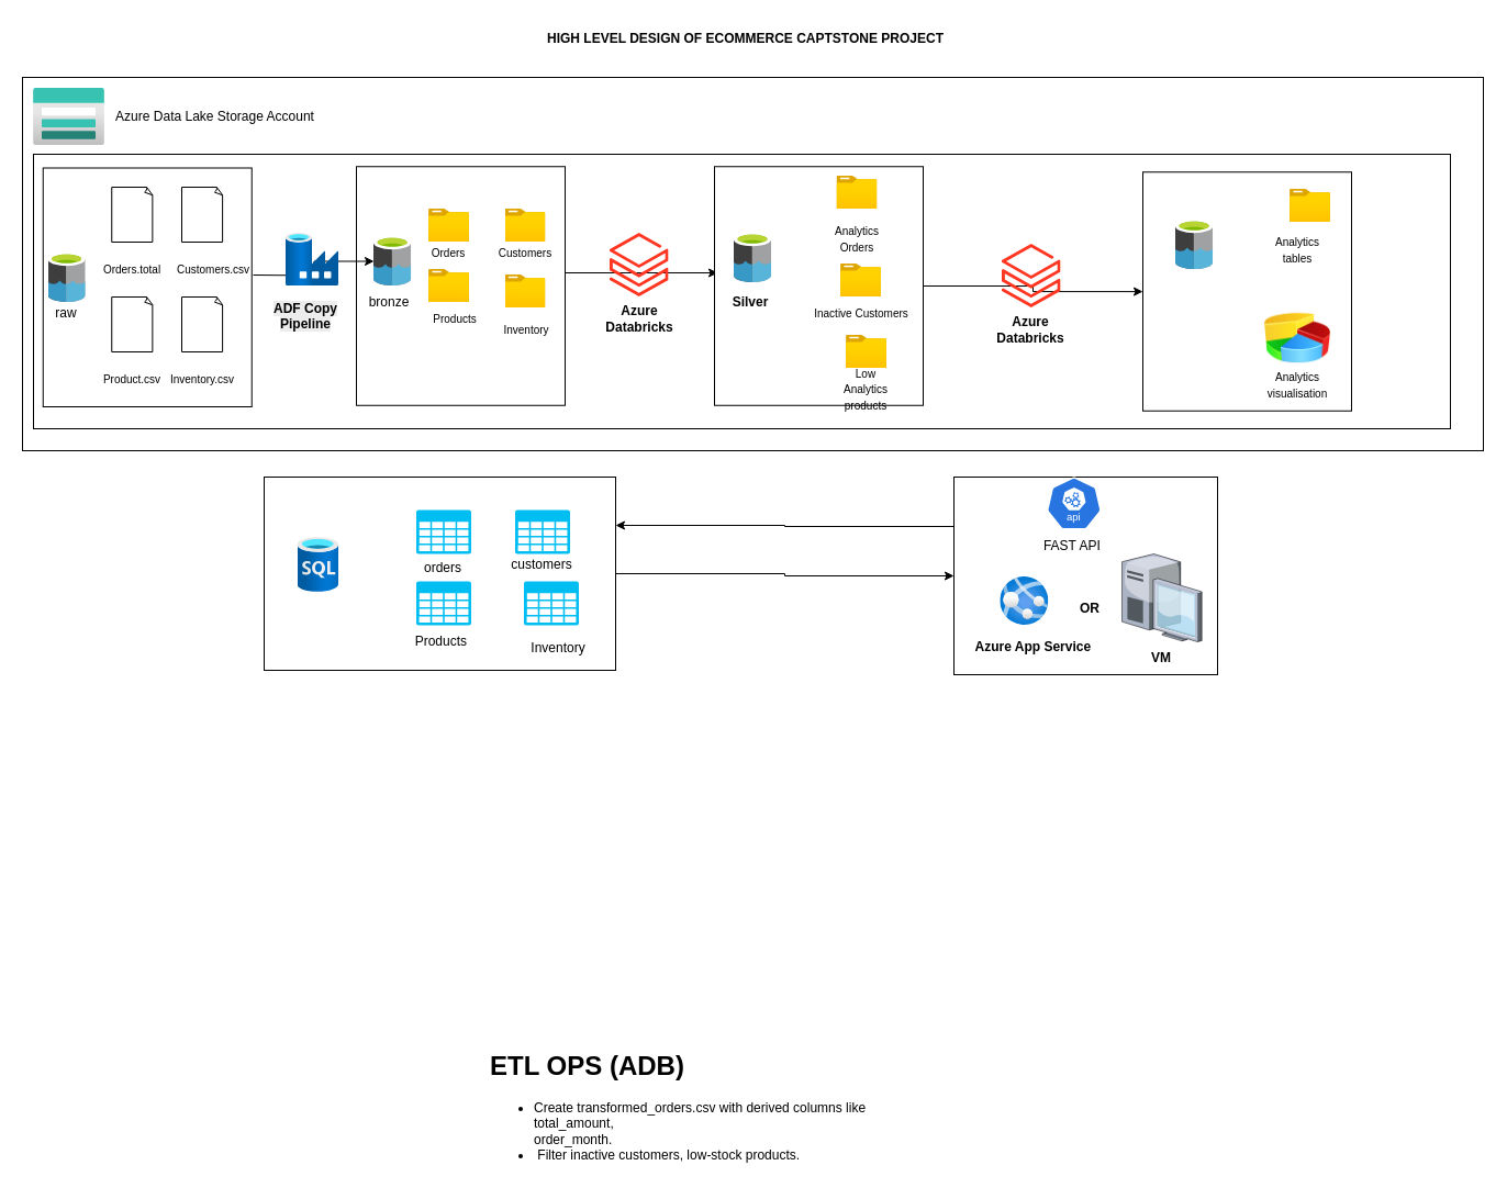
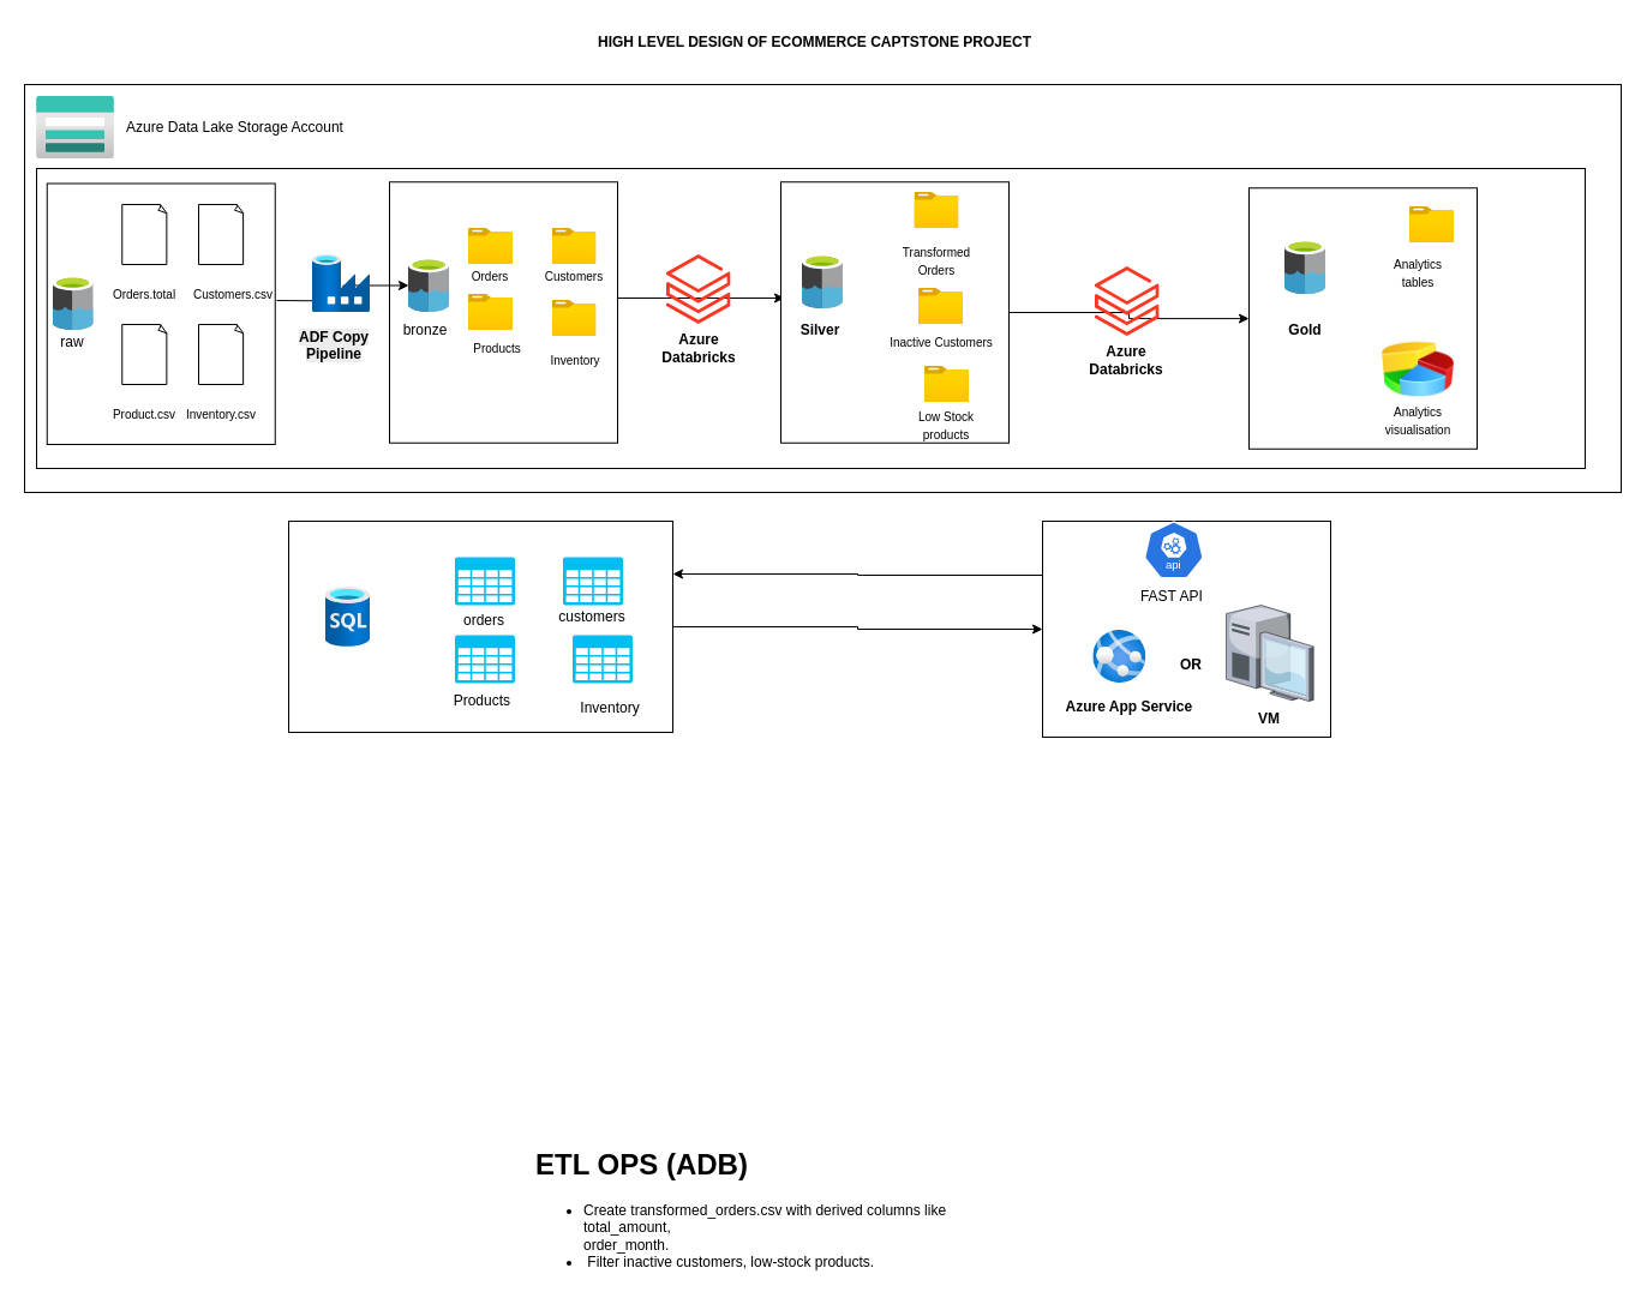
  <mxCell id="0" />
  <mxCell id="1" parent="0" />
  <mxCell id="2" style="edgeStyle=orthogonalEdgeStyle;rounded=0;orthogonalLoop=1;jettySize=auto;html=1;exitX=0;exitY=0.25;exitDx=0;exitDy=0;entryX=1;entryY=0.25;entryDx=0;entryDy=0;" edge="1" parent="1" source="3" target="23"><mxGeometry relative="1" as="geometry" /></mxCell>
  <mxCell id="3" value="" style="rounded=0;whiteSpace=wrap;html=1;" parent="1" vertex="1"><mxGeometry x="868" y="434" width="240" height="180" as="geometry" /></mxCell>
  <mxCell id="4" value="" style="rounded=0;whiteSpace=wrap;html=1;" parent="1" vertex="1"><mxGeometry x="20" y="70" width="1330" height="340" as="geometry" /></mxCell>
  <mxCell id="5" value="" style="image;aspect=fixed;html=1;points=[];align=center;fontSize=12;image=img/lib/azure2/storage/Storage_Accounts.svg;" parent="1" vertex="1"><mxGeometry x="30" y="80" width="65" height="52" as="geometry" /></mxCell>
  <mxCell id="6" value="Azure Data Lake Storage Account" style="text;html=1;align=center;verticalAlign=middle;resizable=0;points=[];autosize=1;strokeColor=none;fillColor=none;" parent="1" vertex="1"><mxGeometry x="95" y="91" width="200" height="30" as="geometry" /></mxCell>
  <mxCell id="7" value="" style="rounded=0;whiteSpace=wrap;html=1;" parent="1" vertex="1"><mxGeometry x="30" y="140" width="1290" height="250" as="geometry" /></mxCell>
  <mxCell id="8" style="edgeStyle=orthogonalEdgeStyle;rounded=0;orthogonalLoop=1;jettySize=auto;html=1;exitX=1;exitY=0.5;exitDx=0;exitDy=0;entryX=0;entryY=0;entryDx=0;entryDy=0;" edge="1" parent="1"><mxGeometry relative="1" as="geometry"><mxPoint x="514" y="248" as="sourcePoint" /><mxPoint x="653" y="248" as="targetPoint" /></mxGeometry></mxCell>
  <mxCell id="9" value="" style="rounded=0;whiteSpace=wrap;html=1;" vertex="1" parent="1"><mxGeometry x="324" y="151.25" width="190" height="217.5" as="geometry" /></mxCell>
  <mxCell id="10" value="" style="rounded=0;whiteSpace=wrap;html=1;" vertex="1" parent="1"><mxGeometry x="38.75" y="152.5" width="190" height="217.5" as="geometry" /></mxCell>
  <mxCell id="11" value="" style="image;sketch=0;aspect=fixed;html=1;points=[];align=center;fontSize=12;image=img/lib/mscae/Data_Lake.svg;" parent="1" vertex="1"><mxGeometry x="43.5" y="230" width="34.2" height="45" as="geometry" /></mxCell>
  <mxCell id="12" value="raw" style="text;html=1;align=center;verticalAlign=middle;whiteSpace=wrap;rounded=0;" parent="1" vertex="1"><mxGeometry x="30" y="270" width="60" height="30" as="geometry" /></mxCell>
  <mxCell id="13" value="" style="whiteSpace=wrap;html=1;shape=mxgraph.basic.document" parent="1" vertex="1"><mxGeometry x="101.25" y="170" width="37.5" height="50" as="geometry" /></mxCell>
  <mxCell id="14" value="&lt;font style=&quot;font-size: 10px;&quot;&gt;Orders.total&lt;/font&gt;" style="text;html=1;align=center;verticalAlign=middle;whiteSpace=wrap;rounded=0;" parent="1" vertex="1"><mxGeometry x="90" y="230" width="60" height="30" as="geometry" /></mxCell>
  <mxCell id="15" value="" style="whiteSpace=wrap;html=1;shape=mxgraph.basic.document" parent="1" vertex="1"><mxGeometry x="165" y="170" width="37.5" height="50" as="geometry" /></mxCell>
  <mxCell id="16" value="" style="whiteSpace=wrap;html=1;shape=mxgraph.basic.document" parent="1" vertex="1"><mxGeometry x="165" y="270" width="37.5" height="50" as="geometry" /></mxCell>
  <mxCell id="17" value="" style="whiteSpace=wrap;html=1;shape=mxgraph.basic.document" parent="1" vertex="1"><mxGeometry x="101.25" y="270" width="37.5" height="50" as="geometry" /></mxCell>
  <mxCell id="18" style="edgeStyle=orthogonalEdgeStyle;rounded=0;orthogonalLoop=1;jettySize=auto;html=1;" edge="1" parent="1" target="45"><mxGeometry relative="1" as="geometry"><mxPoint x="230" y="250" as="sourcePoint" /></mxGeometry></mxCell>
  <mxCell id="19" value="&lt;font style=&quot;font-size: 10px;&quot;&gt;Customers.csv&lt;/font&gt;" style="text;html=1;align=center;verticalAlign=middle;whiteSpace=wrap;rounded=0;" parent="1" vertex="1"><mxGeometry x="163.63" y="230" width="60" height="30" as="geometry" /></mxCell>
  <mxCell id="20" value="&lt;font style=&quot;font-size: 10px;&quot;&gt;Product.csv&lt;/font&gt;" style="text;html=1;align=center;verticalAlign=middle;whiteSpace=wrap;rounded=0;" parent="1" vertex="1"><mxGeometry x="90" y="330" width="60" height="30" as="geometry" /></mxCell>
  <mxCell id="21" value="&lt;font style=&quot;font-size: 10px;&quot;&gt;Inventory.csv&lt;/font&gt;" style="text;html=1;align=center;verticalAlign=middle;whiteSpace=wrap;rounded=0;" parent="1" vertex="1"><mxGeometry x="153.75" y="330" width="60" height="30" as="geometry" /></mxCell>
  <mxCell id="22" style="edgeStyle=orthogonalEdgeStyle;rounded=0;orthogonalLoop=1;jettySize=auto;html=1;exitX=1;exitY=0.5;exitDx=0;exitDy=0;entryX=0;entryY=0.5;entryDx=0;entryDy=0;" edge="1" parent="1" source="23" target="3"><mxGeometry relative="1" as="geometry" /></mxCell>
  <mxCell id="23" value="" style="rounded=0;whiteSpace=wrap;html=1;" parent="1" vertex="1"><mxGeometry x="240" y="434" width="320" height="176" as="geometry" /></mxCell>
  <mxCell id="24" value="" style="image;aspect=fixed;html=1;points=[];align=center;fontSize=12;image=img/lib/azure2/databases/SQL_Database.svg;" parent="1" vertex="1"><mxGeometry x="270.5" y="489" width="37.5" height="50" as="geometry" /></mxCell>
  <mxCell id="25" value="" style="image;aspect=fixed;html=1;points=[];align=center;fontSize=12;image=img/lib/azure2/databases/Data_Factory.svg;" parent="1" vertex="1"><mxGeometry x="260" y="212" width="48" height="48" as="geometry" /></mxCell>
  <mxCell id="26" value="&#10;&lt;b style=&quot;forced-color-adjust: none; color: rgb(0, 0, 0); font-family: Helvetica; font-size: 12px; font-style: normal; font-variant-ligatures: normal; font-variant-caps: normal; letter-spacing: normal; orphans: 2; text-align: center; text-indent: 0px; text-transform: none; widows: 2; word-spacing: 0px; -webkit-text-stroke-width: 0px; white-space: normal; background-color: rgb(236, 236, 236); text-decoration-thickness: initial; text-decoration-style: initial; text-decoration-color: initial;&quot;&gt;ADF Copy Pipeline&lt;/b&gt;&#10;&#10;" style="text;html=1;align=center;verticalAlign=middle;whiteSpace=wrap;rounded=0;" parent="1" vertex="1"><mxGeometry x="239.75" y="285" width="76.37" height="20" as="geometry" /></mxCell>
  <mxCell id="27" value="" style="image;aspect=fixed;html=1;points=[];align=center;fontSize=12;image=img/lib/azure2/analytics/Azure_Databricks.svg;" parent="1" vertex="1"><mxGeometry x="555" y="212" width="53.56" height="58" as="geometry" /></mxCell>
  <mxCell id="28" value="" style="verticalLabelPosition=bottom;html=1;verticalAlign=top;align=center;strokeColor=none;fillColor=#00BEF2;shape=mxgraph.azure.storage;pointerEvents=1;" parent="1" vertex="1"><mxGeometry x="378.49" y="464" width="50" height="40" as="geometry" /></mxCell>
  <mxCell id="29" value="" style="verticalLabelPosition=bottom;html=1;verticalAlign=top;align=center;strokeColor=none;fillColor=#00BEF2;shape=mxgraph.azure.storage;pointerEvents=1;" parent="1" vertex="1"><mxGeometry x="468.49" y="464" width="50" height="40" as="geometry" /></mxCell>
  <mxCell id="30" value="" style="verticalLabelPosition=bottom;html=1;verticalAlign=top;align=center;strokeColor=none;fillColor=#00BEF2;shape=mxgraph.azure.storage;pointerEvents=1;" parent="1" vertex="1"><mxGeometry x="378.49" y="529" width="50" height="40" as="geometry" /></mxCell>
  <mxCell id="31" value="" style="verticalLabelPosition=bottom;html=1;verticalAlign=top;align=center;strokeColor=none;fillColor=#00BEF2;shape=mxgraph.azure.storage;pointerEvents=1;" parent="1" vertex="1"><mxGeometry x="476.49" y="529" width="50" height="40" as="geometry" /></mxCell>
  <mxCell id="32" value="orders&lt;div&gt;&lt;br&gt;&lt;/div&gt;" style="text;html=1;align=center;verticalAlign=middle;whiteSpace=wrap;rounded=0;" parent="1" vertex="1"><mxGeometry x="343.49" y="509" width="120" height="30" as="geometry" /></mxCell>
  <mxCell id="33" value="customers" style="text;html=1;align=center;verticalAlign=middle;whiteSpace=wrap;rounded=0;" parent="1" vertex="1"><mxGeometry x="433.49" y="499" width="120" height="30" as="geometry" /></mxCell>
  <mxCell id="34" value="Products&amp;nbsp;" style="text;html=1;align=center;verticalAlign=middle;whiteSpace=wrap;rounded=0;" parent="1" vertex="1"><mxGeometry x="343.49" y="569" width="120" height="30" as="geometry" /></mxCell>
  <mxCell id="35" value="Inventory" style="text;html=1;align=center;verticalAlign=middle;whiteSpace=wrap;rounded=0;" parent="1" vertex="1"><mxGeometry x="448" y="575" width="120" height="30" as="geometry" /></mxCell>
  <mxCell id="36" value="" style="image;aspect=fixed;html=1;points=[];align=center;fontSize=12;image=img/lib/azure2/app_services/App_Services.svg;" parent="1" vertex="1"><mxGeometry x="910.34" y="525" width="44" height="44" as="geometry" /></mxCell>
  <mxCell id="37" value="&lt;b&gt;Azure App Service&amp;nbsp;&lt;/b&gt;" style="text;html=1;align=center;verticalAlign=middle;whiteSpace=wrap;rounded=0;" parent="1" vertex="1"><mxGeometry x="882.34" y="574" width="120" height="30" as="geometry" /></mxCell>
  <mxCell id="38" value="FAST API&amp;nbsp;" style="text;html=1;align=center;verticalAlign=middle;resizable=0;points=[];autosize=1;strokeColor=none;fillColor=none;" parent="1" vertex="1"><mxGeometry x="937.34" y="482" width="80" height="30" as="geometry" /></mxCell>
  <mxCell id="39" value="" style="aspect=fixed;sketch=0;html=1;dashed=0;whitespace=wrap;verticalLabelPosition=bottom;verticalAlign=top;fillColor=#2875E2;strokeColor=#ffffff;points=[[0.005,0.63,0],[0.1,0.2,0],[0.9,0.2,0],[0.5,0,0],[0.995,0.63,0],[0.72,0.99,0],[0.5,1,0],[0.28,0.99,0]];shape=mxgraph.kubernetes.icon2;kubernetesLabel=1;prIcon=api" parent="1" vertex="1"><mxGeometry x="952.34" y="434" width="50" height="48" as="geometry" /></mxCell>
  <mxCell id="40" value="&lt;b&gt;HIGH LEVEL DESIGN OF ECOMMERCE CAPTSTONE PROJECT&lt;/b&gt;" style="text;html=1;align=center;verticalAlign=middle;resizable=0;points=[];autosize=1;strokeColor=none;fillColor=none;" parent="1" vertex="1"><mxGeometry x="488" y="20" width="380" height="30" as="geometry" /></mxCell>
  <mxCell id="41" value="&lt;h1 style=&quot;margin-top: 0px;&quot;&gt;ETL OPS (ADB)&lt;/h1&gt;&lt;p&gt;&lt;/p&gt;&lt;ul&gt;&lt;li&gt;Create transformed_orders.csv with derived columns like total_amount, &lt;br&gt;order_month.&lt;/li&gt;&lt;li&gt;&amp;nbsp;Filter inactive customers, low-stock products.&lt;/li&gt;&lt;/ul&gt;&lt;p&gt;&lt;/p&gt;" style="text;html=1;whiteSpace=wrap;overflow=hidden;rounded=0;" parent="1" vertex="1"><mxGeometry x="444" y="950" width="370" height="120" as="geometry" /></mxCell>
  <mxCell id="42" value="" style="verticalLabelPosition=bottom;sketch=0;aspect=fixed;html=1;verticalAlign=top;strokeColor=none;align=center;outlineConnect=0;shape=mxgraph.citrix.desktop;" vertex="1" parent="1"><mxGeometry x="1021.01" y="504" width="72.65" height="80" as="geometry" /></mxCell>
  <mxCell id="43" value="&lt;b&gt;VM&lt;/b&gt;" style="text;html=1;align=center;verticalAlign=middle;whiteSpace=wrap;rounded=0;" vertex="1" parent="1"><mxGeometry x="997.1" y="584" width="120" height="30" as="geometry" /></mxCell>
  <mxCell id="44" value="&lt;b&gt;OR&lt;/b&gt;" style="text;html=1;align=center;verticalAlign=middle;whiteSpace=wrap;rounded=0;" vertex="1" parent="1"><mxGeometry x="932.34" y="539" width="120" height="30" as="geometry" /></mxCell>
  <mxCell id="45" value="" style="image;sketch=0;aspect=fixed;html=1;points=[];align=center;fontSize=12;image=img/lib/mscae/Data_Lake.svg;" vertex="1" parent="1"><mxGeometry x="340" y="215" width="34.2" height="45" as="geometry" /></mxCell>
  <mxCell id="46" value="bronze" style="text;html=1;align=center;verticalAlign=middle;whiteSpace=wrap;rounded=0;" vertex="1" parent="1"><mxGeometry x="324" y="260" width="60" height="30" as="geometry" /></mxCell>
  <mxCell id="47" value="" style="image;aspect=fixed;html=1;points=[];align=center;fontSize=12;image=img/lib/azure2/general/Folder_Blank.svg;" vertex="1" parent="1"><mxGeometry x="390" y="190" width="36.97" height="30" as="geometry" /></mxCell>
  <mxCell id="48" value="" style="image;aspect=fixed;html=1;points=[];align=center;fontSize=12;image=img/lib/azure2/general/Folder_Blank.svg;" vertex="1" parent="1"><mxGeometry x="459.51" y="190" width="36.97" height="30" as="geometry" /></mxCell>
  <mxCell id="49" value="" style="image;aspect=fixed;html=1;points=[];align=center;fontSize=12;image=img/lib/azure2/general/Folder_Blank.svg;" vertex="1" parent="1"><mxGeometry x="390" y="245" width="36.97" height="30" as="geometry" /></mxCell>
  <mxCell id="50" value="" style="image;aspect=fixed;html=1;points=[];align=center;fontSize=12;image=img/lib/azure2/general/Folder_Blank.svg;" vertex="1" parent="1"><mxGeometry x="459.51" y="250" width="36.97" height="30" as="geometry" /></mxCell>
  <mxCell id="51" value="&lt;font style=&quot;font-size: 10px;&quot;&gt;Orders&lt;/font&gt;" style="text;html=1;align=center;verticalAlign=middle;whiteSpace=wrap;rounded=0;" vertex="1" parent="1"><mxGeometry x="378.49" y="215" width="60" height="30" as="geometry" /></mxCell>
  <mxCell id="52" value="&lt;font style=&quot;font-size: 10px;&quot;&gt;Customers&lt;/font&gt;&lt;span style=&quot;color: rgba(0, 0, 0, 0); font-family: monospace; font-size: 0px; text-align: start; text-wrap-mode: nowrap;&quot;&gt;%3CmxGraphModel%3E%3Croot%3E%3CmxCell%20id%3D%220%22%2F%3E%3CmxCell%20id%3D%221%22%20parent%3D%220%22%2F%3E%3CmxCell%20id%3D%222%22%20value%3D%22%26lt%3Bfont%20style%3D%26quot%3Bfont-size%3A%2010px%3B%26quot%3B%26gt%3BOrders%26lt%3B%2Ffont%26gt%3B%22%20style%3D%22text%3Bhtml%3D1%3Balign%3Dcenter%3BverticalAlign%3Dmiddle%3BwhiteSpace%3Dwrap%3Brounded%3D0%3B%22%20vertex%3D%221%22%20parent%3D%221%22%3E%3CmxGeometry%20x%3D%22408.49%22%20y%3D%22225%22%20width%3D%2260%22%20height%3D%2230%22%20as%3D%22geometry%22%2F%3E%3C%2FmxCell%3E%3C%2Froot%3E%3C%2FmxGraphModel%3E&lt;/span&gt;" style="text;html=1;align=center;verticalAlign=middle;whiteSpace=wrap;rounded=0;" vertex="1" parent="1"><mxGeometry x="448" y="215" width="60" height="30" as="geometry" /></mxCell>
  <mxCell id="53" value="&lt;span style=&quot;font-size: 10px;&quot;&gt;Products&lt;/span&gt;" style="text;html=1;align=center;verticalAlign=middle;whiteSpace=wrap;rounded=0;" vertex="1" parent="1"><mxGeometry x="384" y="275" width="60" height="30" as="geometry" /></mxCell>
  <mxCell id="54" value="&lt;span style=&quot;font-size: 10px;&quot;&gt;Inventory&lt;/span&gt;" style="text;html=1;align=center;verticalAlign=middle;whiteSpace=wrap;rounded=0;" vertex="1" parent="1"><mxGeometry x="449.4" y="285" width="60" height="30" as="geometry" /></mxCell>
  <mxCell id="55" style="edgeStyle=orthogonalEdgeStyle;rounded=0;orthogonalLoop=1;jettySize=auto;html=1;exitX=1;exitY=0.5;exitDx=0;exitDy=0;" edge="1" parent="1" source="56" target="57"><mxGeometry relative="1" as="geometry" /></mxCell>
  <mxCell id="56" value="" style="rounded=0;whiteSpace=wrap;html=1;" vertex="1" parent="1"><mxGeometry x="650" y="151.25" width="190" height="217.5" as="geometry" /></mxCell>
  <mxCell id="57" value="" style="rounded=0;whiteSpace=wrap;html=1;" vertex="1" parent="1"><mxGeometry x="1040" y="156.25" width="190" height="217.5" as="geometry" /></mxCell>
  <mxCell id="58" value="" style="image;sketch=0;aspect=fixed;html=1;points=[];align=center;fontSize=12;image=img/lib/mscae/Data_Lake.svg;" vertex="1" parent="1"><mxGeometry x="667.9" y="212" width="34.2" height="45" as="geometry" /></mxCell>
  <mxCell id="59" value="Silver" style="text;html=1;align=center;verticalAlign=middle;whiteSpace=wrap;rounded=0;fontStyle=1" vertex="1" parent="1"><mxGeometry x="653" y="260" width="60" height="30" as="geometry" /></mxCell>
  <mxCell id="60" value="" style="image;aspect=fixed;html=1;points=[];align=center;fontSize=12;image=img/lib/azure2/general/Folder_Blank.svg;" vertex="1" parent="1"><mxGeometry x="761.49" y="160" width="36.97" height="30" as="geometry" /></mxCell>
- <mxCell id="61" value="&lt;font style=&quot;font-size: 10px;&quot;&gt;Analytics&lt;br&gt;Orders&lt;/font&gt;" style="text;html=1;align=center;verticalAlign=middle;whiteSpace=wrap;rounded=0;" vertex="1" parent="1"><mxGeometry x="749.97" y="202" width="60" height="30" as="geometry" /></mxCell>
+ <mxCell id="61" value="&lt;font style=&quot;font-size: 10px;&quot;&gt;Transformed&lt;br&gt;Orders&lt;/font&gt;" style="text;html=1;align=center;verticalAlign=middle;whiteSpace=wrap;rounded=0;" vertex="1" parent="1"><mxGeometry x="749.97" y="202" width="60" height="30" as="geometry" /></mxCell>
  <mxCell id="62" value="" style="image;aspect=fixed;html=1;points=[];align=center;fontSize=12;image=img/lib/azure2/general/Folder_Blank.svg;" vertex="1" parent="1"><mxGeometry x="765" y="240" width="36.97" height="30" as="geometry" /></mxCell>
  <mxCell id="63" value="&lt;span style=&quot;font-size: 10px;&quot;&gt;Inactive Customers&lt;/span&gt;" style="text;html=1;align=center;verticalAlign=middle;whiteSpace=wrap;rounded=0;" vertex="1" parent="1"><mxGeometry x="738.46" y="270" width="91.54" height="30" as="geometry" /></mxCell>
  <mxCell id="64" value="" style="image;aspect=fixed;html=1;points=[];align=center;fontSize=12;image=img/lib/azure2/general/Folder_Blank.svg;" vertex="1" parent="1"><mxGeometry x="770" y="305" width="36.97" height="30" as="geometry" /></mxCell>
- <mxCell id="65" value="&lt;span style=&quot;font-size: 10px;&quot;&gt;Low Analytics products&lt;/span&gt;" style="text;html=1;align=center;verticalAlign=middle;whiteSpace=wrap;rounded=0;" vertex="1" parent="1"><mxGeometry x="758.49" y="338.75" width="60" height="30" as="geometry" /></mxCell>
+ <mxCell id="65" value="&lt;span style=&quot;font-size: 10px;&quot;&gt;Low Stock products&lt;/span&gt;" style="text;html=1;align=center;verticalAlign=middle;whiteSpace=wrap;rounded=0;" vertex="1" parent="1"><mxGeometry x="758.49" y="338.75" width="60" height="30" as="geometry" /></mxCell>
  <mxCell id="66" value="Azure Databricks" style="text;html=1;align=center;verticalAlign=middle;whiteSpace=wrap;rounded=0;fontStyle=1" vertex="1" parent="1"><mxGeometry x="543.59" y="280" width="76.37" height="20" as="geometry" /></mxCell>
  <mxCell id="67" value="" style="image;aspect=fixed;html=1;points=[];align=center;fontSize=12;image=img/lib/azure2/analytics/Azure_Databricks.svg;" vertex="1" parent="1"><mxGeometry x="912" y="222" width="53.56" height="58" as="geometry" /></mxCell>
  <mxCell id="68" value="Azure Databricks" style="text;html=1;align=center;verticalAlign=middle;whiteSpace=wrap;rounded=0;fontStyle=1" vertex="1" parent="1"><mxGeometry x="900" y="290" width="76.37" height="20" as="geometry" /></mxCell>
  <mxCell id="69" value="" style="image;aspect=fixed;html=1;points=[];align=center;fontSize=12;image=img/lib/azure2/general/Folder_Blank.svg;" vertex="1" parent="1"><mxGeometry x="1174" y="172" width="36.97" height="30" as="geometry" /></mxCell>
  <mxCell id="70" value="&lt;span style=&quot;font-size: 10px;&quot;&gt;Analytics tables&lt;/span&gt;" style="text;html=1;align=center;verticalAlign=middle;whiteSpace=wrap;rounded=0;" vertex="1" parent="1"><mxGeometry x="1151" y="212" width="60" height="30" as="geometry" /></mxCell>
  <mxCell id="71" value="" style="image;html=1;image=img/lib/clip_art/finance/Pie_Chart_128x128.png" vertex="1" parent="1"><mxGeometry x="1151" y="280" width="60" height="55" as="geometry" /></mxCell>
  <mxCell id="72" value="&lt;span style=&quot;font-size: 10px;&quot;&gt;Analytics visualisation&lt;/span&gt;" style="text;html=1;align=center;verticalAlign=middle;whiteSpace=wrap;rounded=0;" vertex="1" parent="1"><mxGeometry x="1151" y="335" width="60" height="30" as="geometry" /></mxCell>
  <mxCell id="73" value="" style="image;sketch=0;aspect=fixed;html=1;points=[];align=center;fontSize=12;image=img/lib/mscae/Data_Lake.svg;" vertex="1" parent="1"><mxGeometry x="1070" y="200" width="34.2" height="45" as="geometry" /></mxCell>
+ <mxCell id="74" value="Gold" style="text;html=1;align=center;verticalAlign=middle;whiteSpace=wrap;rounded=0;fontStyle=1" vertex="1" parent="1"><mxGeometry x="1057.1" y="260" width="60" height="30" as="geometry" /></mxCell>
